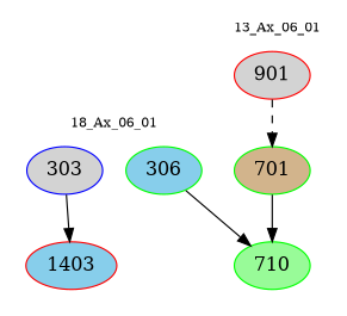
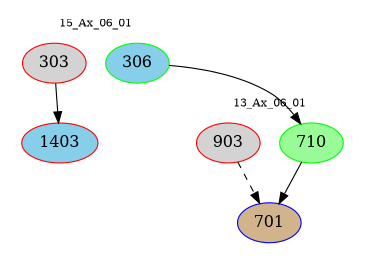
  digraph {
    node [color=green fillcolor=skyblue style=filled]
    edge [color=black style=solid]
    n1 [label=306]
-   n2 [color=blue fillcolor=lightgrey label=303]
+   n2 [color=red fillcolor=lightgrey label=303]
    n3 [color=red label=1403]
    n4 [fillcolor=palegreen label=710]
-   n5 [fillcolor=tan label=701]
-   n6 [color=red fillcolor=lightgrey label=901]
+   n5 [color=blue fillcolor=tan label=701]
+   n6 [color=red fillcolor=lightgrey label=903]
    subgraph cluster_1 {
      color=white
      fontsize=10
-     label="18_Ax_06_01"
+     label="15_Ax_06_01"
      n1
      n2
      n3
    }
    subgraph cluster_2 {
      color=white
      fontsize=10
      label="13_Ax_06_01"
      n4
      n5
      n6
    }
    n1 -> n4
    n2 -> n3
-   n5 -> n4
+   n4 -> n5
    n6 -> n5 [style=dashed]
  }
